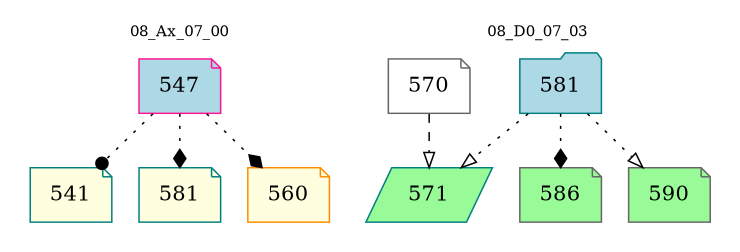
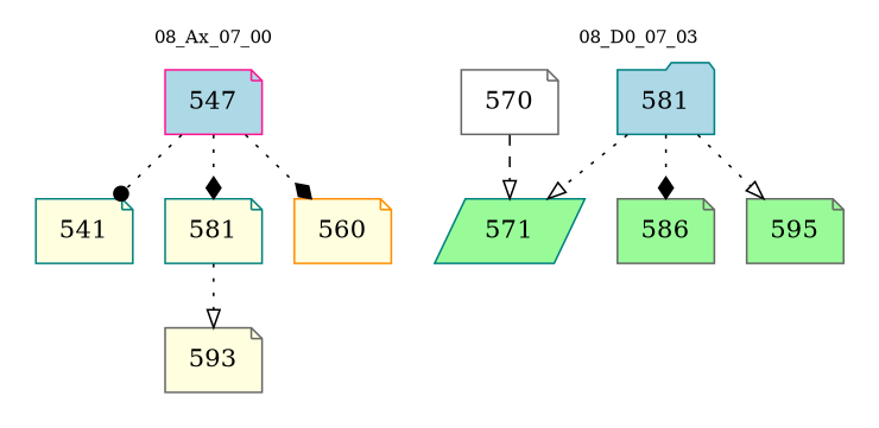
  digraph {
    node [color=teal fillcolor=lightyellow shape=note style=filled]
    edge [arrowhead=onormal color=black style=dotted]
    n1 [color=deeppink fillcolor=lightblue label=547]
    n2 [label=541]
    n3 [label=581]
    n4 [color=darkorange label=560]
+   n5 [color=gray40 label=593]
    n6 [fillcolor=lightblue label=581 shape=folder]
    n7 [fillcolor=palegreen label=571 shape=parallelogram]
    n8 [color=gray40 fillcolor=palegreen label=586]
-   n9 [color=gray40 fillcolor=palegreen label=590]
+   n9 [color=gray40 fillcolor=palegreen label=595]
    n10 [color=gray40 fillcolor=white label=570]
    subgraph cluster_1 {
      color=white
      fontsize=10
      label="08_Ax_07_00"
      n1
      n2
      n3
      n4
+     n5
    }
    subgraph cluster_2 {
      color=white
      fontsize=10
      label="08_D0_07_03"
      n6
      n7
      n8
      n9
      n10
    }
    n1 -> n2 [arrowhead=dot]
    n1 -> n3 [arrowhead=diamond]
    n1 -> n4 [arrowhead=diamond]
+   n3 -> n5
    n6 -> n7
    n6 -> n8 [arrowhead=diamond]
    n6 -> n9
    n10 -> n7 [style=dashed]
  }
